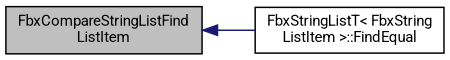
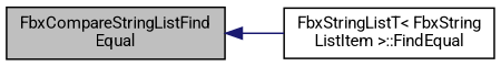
  digraph {
    rankdir=LR
    fontname=Roboto
    node [color=black fontname=Roboto fontsize=10 shape=record style=filled]
-   n1 [fillcolor=grey75 fontcolor=black height=0.2 label="FbxCompareStringListFind\lListItem" width=0.4]
+   n1 [fillcolor=grey75 fontcolor=black height=0.2 label="FbxCompareStringListFind\lEqual" width=0.4]
    n2 [fillcolor=white height=0.2 label="FbxStringListT\< FbxString\lListItem \>::FindEqual" width=0.4]
    n1 -> n2 [color=midnightblue dir=back fontname=Roboto fontsize=10 labelfontname=Helvetica labelfontsize=10 style=solid]
  }
